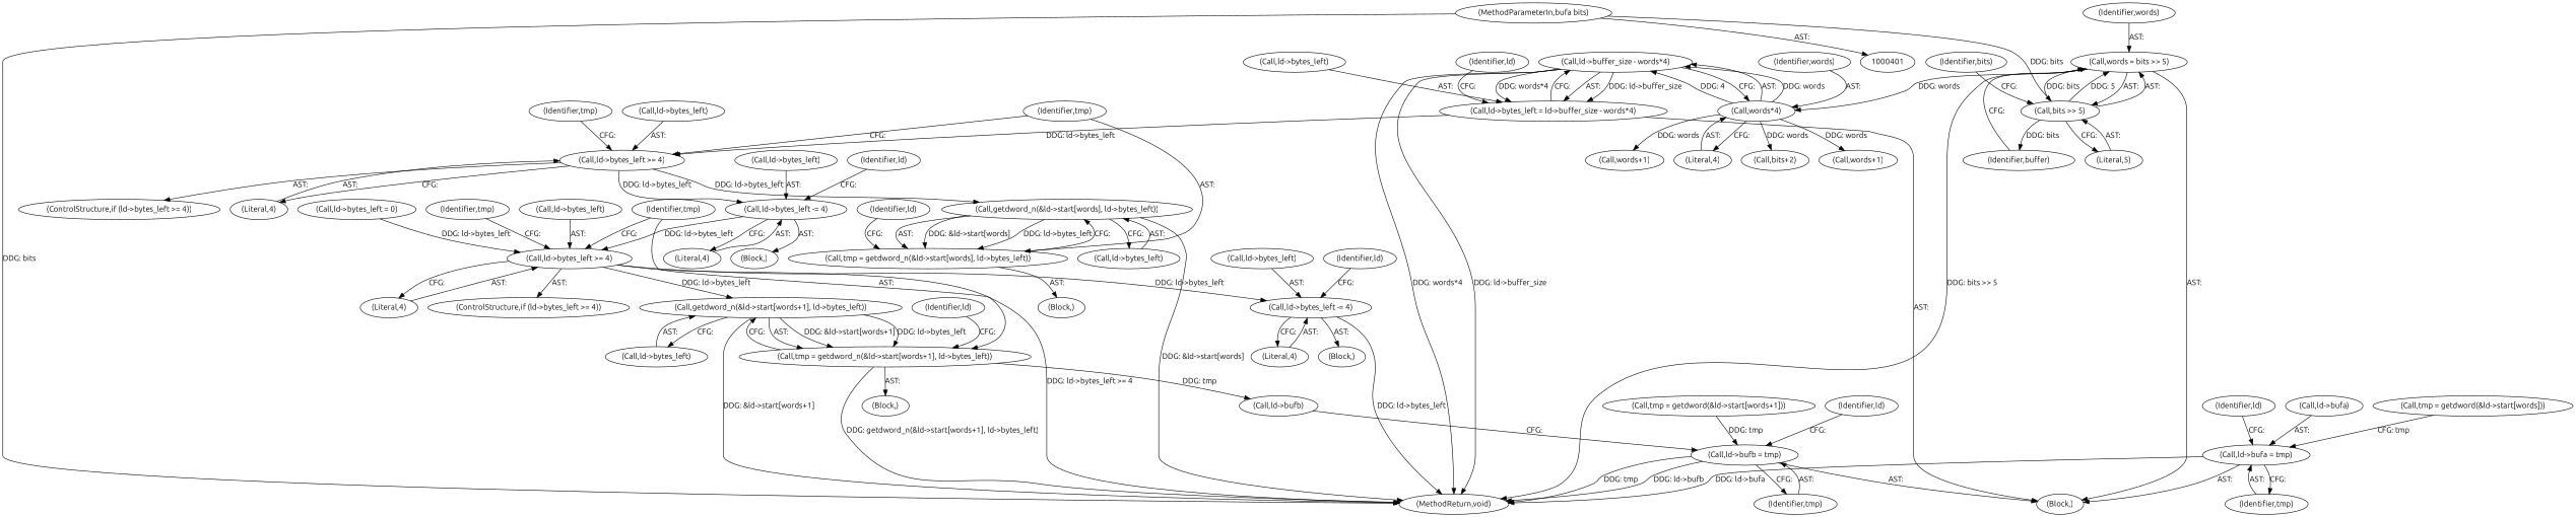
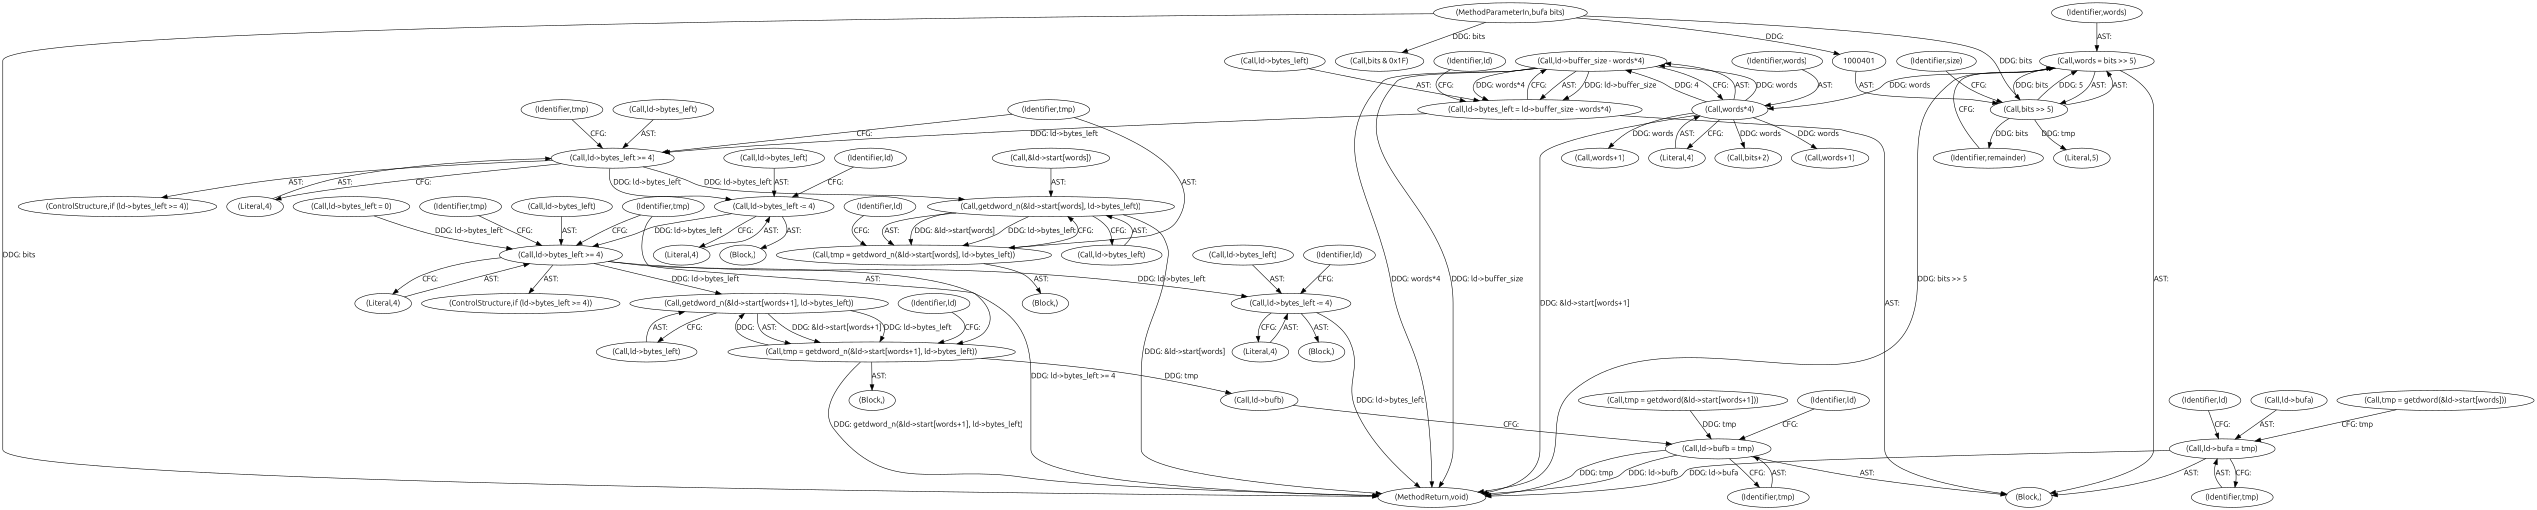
  digraph {
    fontname=Ubuntu
    node [fontname=Ubuntu]
    edge [fontname=Ubuntu]
    n1 [label="(Call,ld->bytes_left >= 4)"]
    n2 [label="(Call,ld->bytes_left -= 4)"]
    n3 [label="(Call,getdword_n(&ld->start[words], ld->bytes_left))"]
    n4 [label="(ControlStructure,if (ld->bytes_left >= 4))"]
    n5 [label="(Literal,4)"]
    n6 [label="(Call,ld->bytes_left >= 4)"]
    n7 [label="(Literal,4)"]
    n8 [label="(Block,)"]
    n9 [label="(MethodReturn,void)"]
    n10 [label="(Call,tmp = getdword_n(&ld->start[words], ld->bytes_left))"]
    n11 [label="(Call,ld->bytes_left)"]
    n12 [label="(Call,ld->bytes_left = ld->buffer_size - words*4)"]
    n13 [label="(Call,ld->buffer_size - words*4)"]
    n14 [label="(Block,)"]
    n15 [label="(Call,words*4)"]
    n16 [label="(Call,words+1)"]
    n17 [label="(Literal,4)"]
    n18 [label="(Call,bits+2)"]
    n19 [label="(Call,words+1)"]
    n20 [label="(Call,words = bits >> 5)"]
    n21 [label="(Call,bits >> 5)"]
    n22 [label="(Literal,5)"]
-   n23 [label="(Identifier,buffer)"]
+   n23 [label="(Identifier,remainder)"]
+   n24 [label="(Call,bits & 0x1F)"]
    n25 [label="(MethodParameterIn,bufa bits)"]
    n26 [label=1000401]
    n27 [label="(Call,ld->bytes_left -= 4)"]
    n28 [label="(Call,getdword_n(&ld->start[words+1], ld->bytes_left))"]
    n29 [label="(Literal,4)"]
    n30 [label="(ControlStructure,if (ld->bytes_left >= 4))"]
    n31 [label="(Block,)"]
    n32 [label="(Literal,4)"]
    n33 [label="(Call,tmp = getdword_n(&ld->start[words+1], ld->bytes_left))"]
    n34 [label="(Call,ld->bytes_left)"]
    n35 [label="(Block,)"]
    n36 [label="(Call,ld->bufb)"]
    n37 [label="(Call,ld->bufb = tmp)"]
    n38 [label="(Identifier,tmp)"]
    n39 [label="(Block,)"]
    n40 [label="(Call,ld->bufa = tmp)"]
    n41 [label="(Identifier,tmp)"]
    n42 [label="(Identifier,tmp)"]
    n43 [label="(Identifier,ld)"]
    n44 [label="(Call,ld->bytes_left)"]
    n45 [label="(Identifier,tmp)"]
    n46 [label="(Call,ld->bytes_left)"]
    n47 [label="(Call,ld->bytes_left)"]
    n48 [label="(Call,ld->bytes_left = 0)"]
    n49 [label="(Identifier,words)"]
    n50 [label="(Identifier,ld)"]
    n51 [label="(Call,ld->bytes_left)"]
    n52 [label="(Identifier,tmp)"]
    n53 [label="(Call,ld->bufa)"]
    n54 [label="(Call,tmp = getdword(&ld->start[words]))"]
    n55 [label="(Call,ld->bytes_left)"]
-   n56 [label="(Identifier,bits)"]
+   n56 [label="(Identifier,size)"]
    n57 [label="(Identifier,ld)"]
    n58 [label="(Identifier,ld)"]
    n59 [label="(Identifier,tmp)"]
+   n60 [label="(Call,&ld->start[words])"]
    n61 [label="(Identifier,ld)"]
    n62 [label="(Identifier,ld)"]
    n63 [label="(Identifier,words)"]
    n64 [label="(Identifier,ld)"]
    n65 [label="(Call,tmp = getdword(&ld->start[words+1]))"]
    n1 -> n2 [label="DDG: ld->bytes_left"]
    n1 -> n3 [label="DDG: ld->bytes_left"]
    n1 -> n4 [label="AST: "]
    n1 -> n5 [label="CFG: "]
    n2 -> n6 [label="DDG: ld->bytes_left"]
    n2 -> n7 [label="CFG: "]
    n2 -> n8 [label="AST: "]
    n3 -> n9 [label="DDG: &ld->start[words]"]
    n3 -> n10 [label="AST: "]
    n3 -> n10 [label="DDG: &ld->start[words]"]
    n3 -> n10 [label="DDG: ld->bytes_left"]
    n3 -> n11 [label="CFG: "]
    n5 -> n1 [label="AST: "]
    n6 -> n9 [label="DDG: ld->bytes_left >= 4"]
    n6 -> n27 [label="DDG: ld->bytes_left"]
    n6 -> n28 [label="DDG: ld->bytes_left"]
    n6 -> n29 [label="CFG: "]
    n6 -> n30 [label="AST: "]
    n7 -> n2 [label="AST: "]
    n10 -> n3 [label="CFG: "]
    n10 -> n39 [label="AST: "]
    n11 -> n3 [label="AST: "]
    n12 -> n1 [label="DDG: ld->bytes_left"]
    n12 -> n13 [label="CFG: "]
    n12 -> n14 [label="AST: "]
    n13 -> n9 [label="DDG: words*4"]
    n13 -> n9 [label="DDG: ld->buffer_size"]
    n13 -> n12 [label="AST: "]
    n13 -> n12 [label="DDG: ld->buffer_size"]
    n13 -> n12 [label="DDG: words*4"]
    n13 -> n15 [label="CFG: "]
    n15 -> n13 [label="AST: "]
    n15 -> n13 [label="DDG: words"]
    n15 -> n13 [label="DDG: 4"]
    n15 -> n16 [label="DDG: words"]
    n15 -> n17 [label="CFG: "]
    n15 -> n18 [label="DDG: words"]
    n15 -> n19 [label="DDG: words"]
    n17 -> n15 [label="AST: "]
    n20 -> n9 [label="DDG: bits >> 5"]
    n20 -> n14 [label="AST: "]
    n20 -> n15 [label="DDG: words"]
    n20 -> n21 [label="AST: "]
    n21 -> n20 [label="AST: "]
    n21 -> n20 [label="DDG: bits"]
    n21 -> n20 [label="DDG: 5"]
-   n21 -> n22 [label="CFG: "]
+   n21 -> n22 [label="DDG: tmp"]
    n21 -> n23 [label="DDG: bits"]
-   n22 -> n21 [label="AST: "]
+   n26 -> n21 [label="AST: "]
    n23 -> n20 [label="CFG: "]
    n25 -> n9 [label="DDG: bits"]
    n25 -> n21 [label="DDG: bits"]
-   n25 -> n26 [label="AST: "]
+   n25 -> n24 [label="DDG: bits"]
+   n25 -> n26 [label="DDG: "]
    n27 -> n9 [label="DDG: ld->bytes_left"]
    n27 -> n31 [label="AST: "]
    n27 -> n32 [label="CFG: "]
-   n28 -> n9 [label="DDG: &ld->start[words+1]"]
+   n15 -> n9 [label="DDG: &ld->start[words+1]"]
    n28 -> n33 [label="AST: "]
    n28 -> n33 [label="DDG: &ld->start[words+1]"]
    n28 -> n33 [label="DDG: ld->bytes_left"]
    n28 -> n34 [label="CFG: "]
    n29 -> n6 [label="AST: "]
    n32 -> n27 [label="AST: "]
    n33 -> n9 [label="DDG: getdword_n(&ld->start[words+1], ld->bytes_left)"]
-   n33 -> n28 [label="CFG: "]
+   n33 -> n28 [label="DDG: "]
    n33 -> n35 [label="AST: "]
    n33 -> n36 [label="DDG: tmp"]
    n34 -> n28 [label="AST: "]
    n36 -> n37 [label="CFG: "]
    n37 -> n9 [label="DDG: ld->bufb"]
    n37 -> n9 [label="DDG: tmp"]
    n37 -> n14 [label="AST: "]
    n37 -> n38 [label="CFG: "]
    n38 -> n37 [label="AST: "]
    n40 -> n9 [label="DDG: ld->bufa"]
    n40 -> n14 [label="AST: "]
    n40 -> n41 [label="CFG: "]
    n41 -> n40 [label="AST: "]
    n42 -> n1 [label="CFG: "]
    n43 -> n2 [label="CFG: "]
    n44 -> n6 [label="AST: "]
    n45 -> n1 [label="CFG: "]
    n45 -> n10 [label="AST: "]
    n46 -> n2 [label="AST: "]
    n47 -> n27 [label="AST: "]
    n48 -> n6 [label="DDG: ld->bytes_left"]
    n49 -> n15 [label="AST: "]
    n50 -> n40 [label="CFG: "]
    n51 -> n12 [label="AST: "]
    n52 -> n6 [label="CFG: "]
    n53 -> n40 [label="AST: "]
    n54 -> n40 [label="CFG: tmp"]
    n55 -> n1 [label="AST: "]
    n56 -> n21 [label="CFG: "]
    n57 -> n12 [label="CFG: "]
    n58 -> n10 [label="CFG: "]
    n59 -> n6 [label="CFG: "]
    n59 -> n33 [label="AST: "]
+   n60 -> n3 [label="AST: "]
    n61 -> n27 [label="CFG: "]
    n62 -> n37 [label="CFG: "]
    n63 -> n20 [label="AST: "]
    n64 -> n33 [label="CFG: "]
    n65 -> n37 [label="DDG: tmp"]
  }
